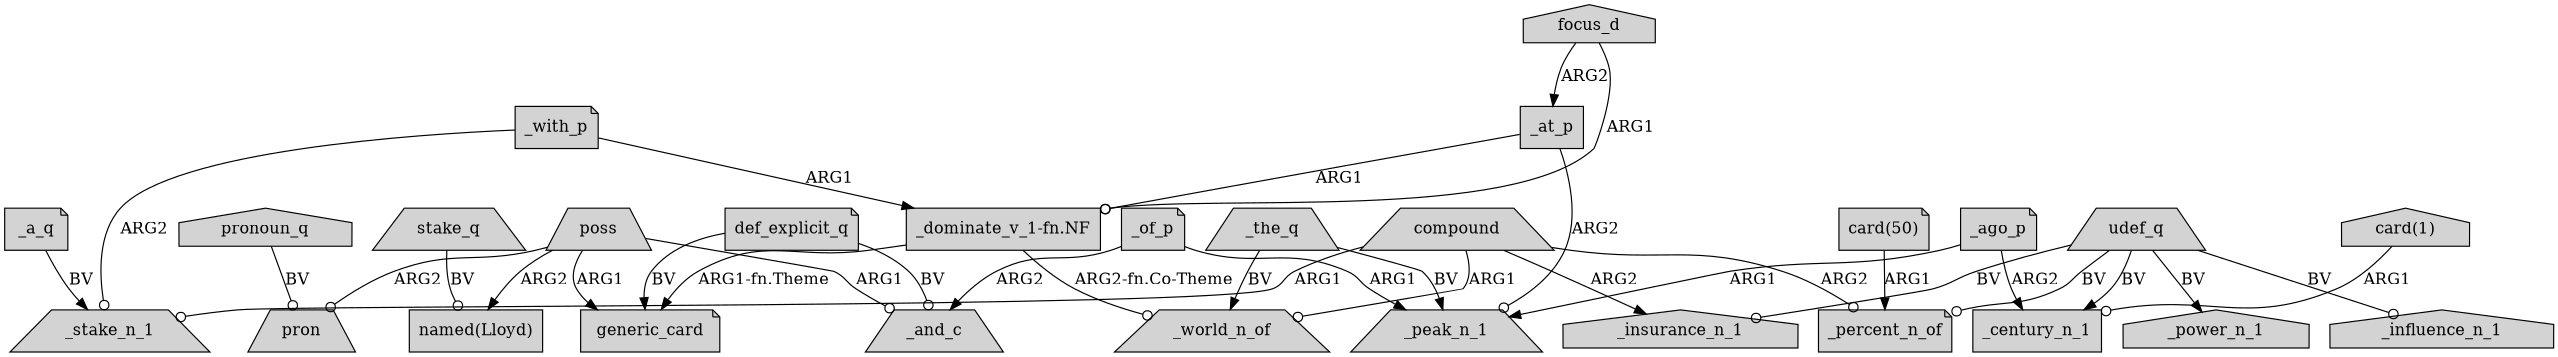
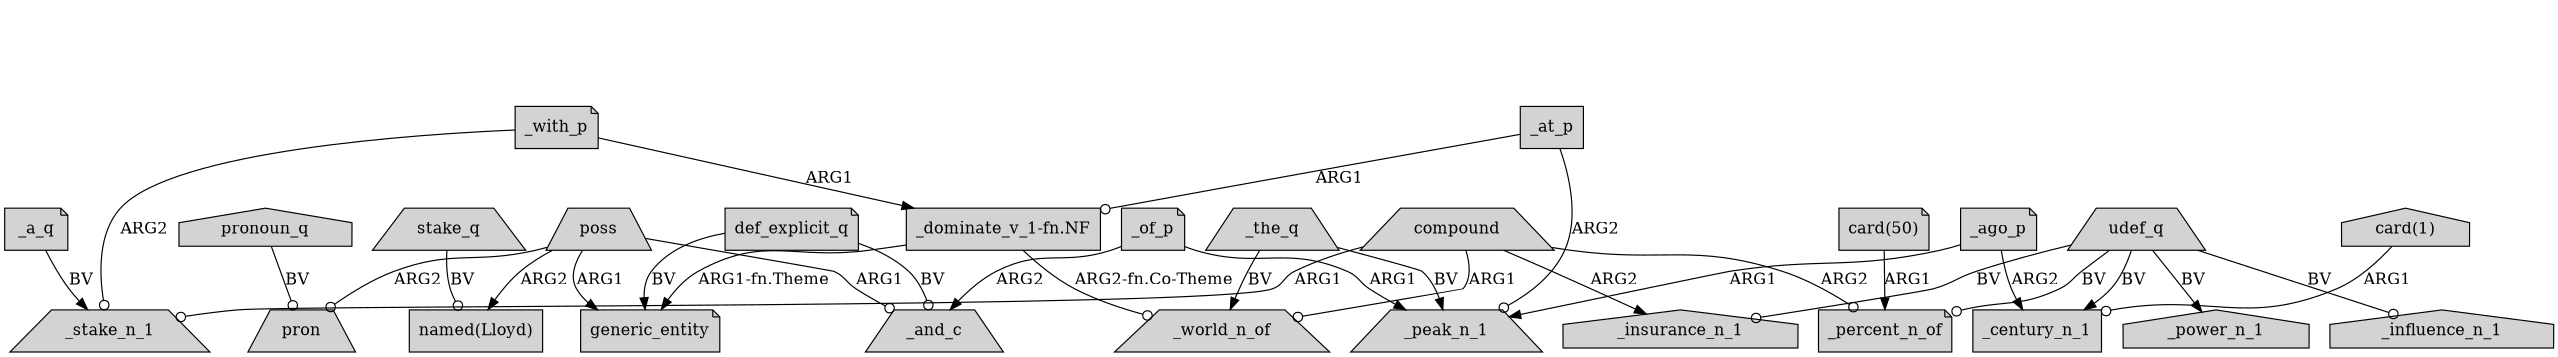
  digraph {
    node [shape=trapezium style=filled]
    edge [arrowhead=normal]
    _a_q [shape=note]
    _stake_n_1
-   focus_d [shape=house]
    "_dominate_v_1-fn.NF" [shape=box]
    _at_p [shape=box]
-   generic_entity [shape=note label=generic_card]
+   generic_entity [shape=note]
    _world_n_of
    _peak_n_1
    poss
    pron
    _and_c
    "named(Lloyd)" [shape=box]
    compound
    _insurance_n_1 [shape=house]
    _percent_n_of [shape=note]
    _with_p [shape=note]
    def_explicit_q [shape=note]
    udef_q
    _century_n_1 [shape=box]
    _power_n_1 [shape=house]
    _influence_n_1 [shape=house]
    _of_p [shape=note]
    _ago_p [shape=note]
    n24 [label=stake_q]
    pronoun_q [shape=house]
    "card(50)" [shape=note]
    _the_q
    "card(1)" [shape=house]
    _a_q -> _stake_n_1 [label=BV]
-   focus_d -> "_dominate_v_1-fn.NF" [arrowhead=odot label=ARG1]
-   focus_d -> _at_p [label=ARG2]
    "_dominate_v_1-fn.NF" -> generic_entity [label="ARG1-fn.Theme"]
    "_dominate_v_1-fn.NF" -> _world_n_of [arrowhead=odot label="ARG2-fn.Co-Theme"]
    _at_p -> "_dominate_v_1-fn.NF" [arrowhead=odot label=ARG1]
    _at_p -> _peak_n_1 [arrowhead=odot label=ARG2]
    poss -> generic_entity [label=ARG1]
    poss -> pron [arrowhead=odot label=ARG2]
    poss -> _and_c [arrowhead=odot label=ARG1]
    poss -> "named(Lloyd)" [label=ARG2]
    compound -> _stake_n_1 [arrowhead=odot label=ARG1]
    compound -> _world_n_of [arrowhead=odot label=ARG1]
    compound -> _insurance_n_1 [label=ARG2]
    compound -> _percent_n_of [arrowhead=odot label=ARG2]
    _with_p -> _stake_n_1 [arrowhead=odot label=ARG2]
    _with_p -> "_dominate_v_1-fn.NF" [label=ARG1]
    def_explicit_q -> generic_entity [label=BV]
    def_explicit_q -> _and_c [arrowhead=odot label=BV]
    udef_q -> _insurance_n_1 [arrowhead=odot label=BV]
    udef_q -> _percent_n_of [arrowhead=odot label=BV]
    udef_q -> _century_n_1 [label=BV]
    udef_q -> _power_n_1 [label=BV]
    udef_q -> _influence_n_1 [arrowhead=odot label=BV]
    _of_p -> _peak_n_1 [label=ARG1]
    _of_p -> _and_c [label=ARG2]
    _ago_p -> _peak_n_1 [label=ARG1]
    _ago_p -> _century_n_1 [label=ARG2]
    n24 -> "named(Lloyd)" [arrowhead=odot label=BV]
    pronoun_q -> pron [arrowhead=odot label=BV]
    "card(50)" -> _percent_n_of [label=ARG1]
    _the_q -> _world_n_of [label=BV]
    _the_q -> _peak_n_1 [label=BV]
    "card(1)" -> _century_n_1 [arrowhead=odot label=ARG1]
  }
